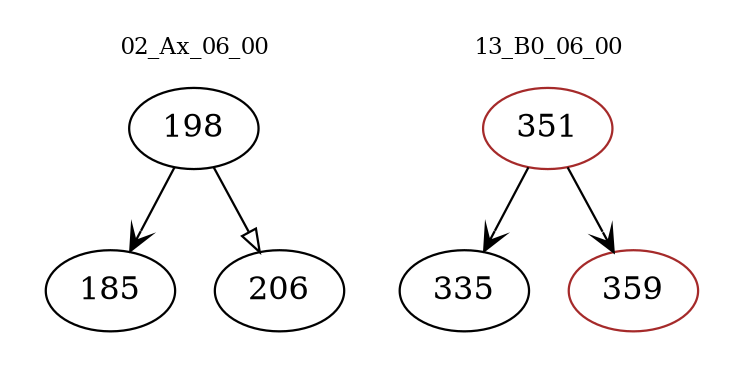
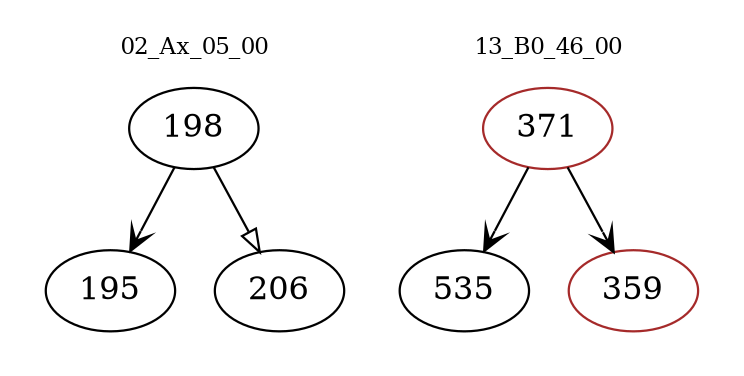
  digraph {
    node [color=black]
    edge [arrowhead=vee color=black]
    n1 [label=198]
-   n2 [label=185]
+   n2 [label=195]
    n3 [label=206]
-   n4 [color=brown label=351]
-   n5 [label=335]
+   n4 [color=brown label=371]
+   n5 [label=535]
    n6 [color=brown label=359]
    subgraph cluster_1 {
      color=white
      fontsize=10
-     label="02_Ax_06_00"
+     label="02_Ax_05_00"
      n1
      n2
      n3
    }
    subgraph cluster_2 {
      color=white
      fontsize=10
-     label="13_B0_06_00"
+     label="13_B0_46_00"
      n4
      n5
      n6
    }
    n1 -> n2
    n1 -> n3 [arrowhead=onormal]
    n4 -> n5
    n4 -> n6
  }
